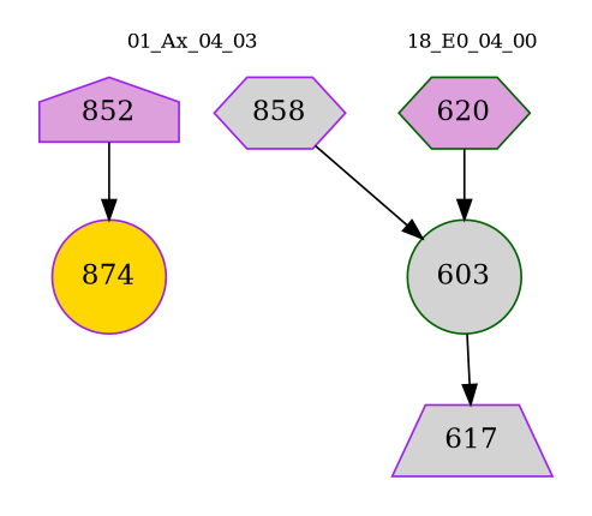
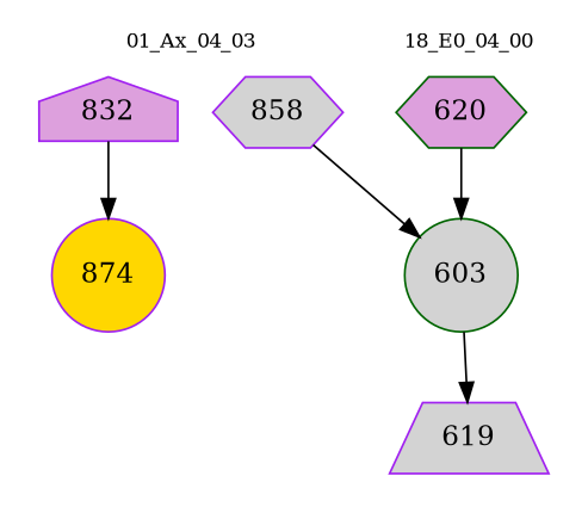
  digraph {
    node [color=purple fillcolor=lightgrey shape=hexagon style=filled]
    edge [color=black]
    n1 [label=858]
-   n2 [fillcolor=plum label=852 shape=house]
+   n2 [fillcolor=plum label=832 shape=house]
    n3 [fillcolor=gold label=874 shape=circle]
    n4 [color=darkgreen fillcolor=plum label=620]
    n5 [color=darkgreen label=603 shape=circle]
-   n6 [label=617 shape=trapezium]
+   n6 [label=619 shape=trapezium]
    subgraph cluster_1 {
      color=white
      fontsize=10
      label="01_Ax_04_03"
      n1
      n2
      n3
    }
    subgraph cluster_2 {
      color=white
      fontsize=10
      label="18_E0_04_00"
      n4
      n5
      n6
    }
    n1 -> n5
    n2 -> n3
    n4 -> n5
    n5 -> n6
  }
